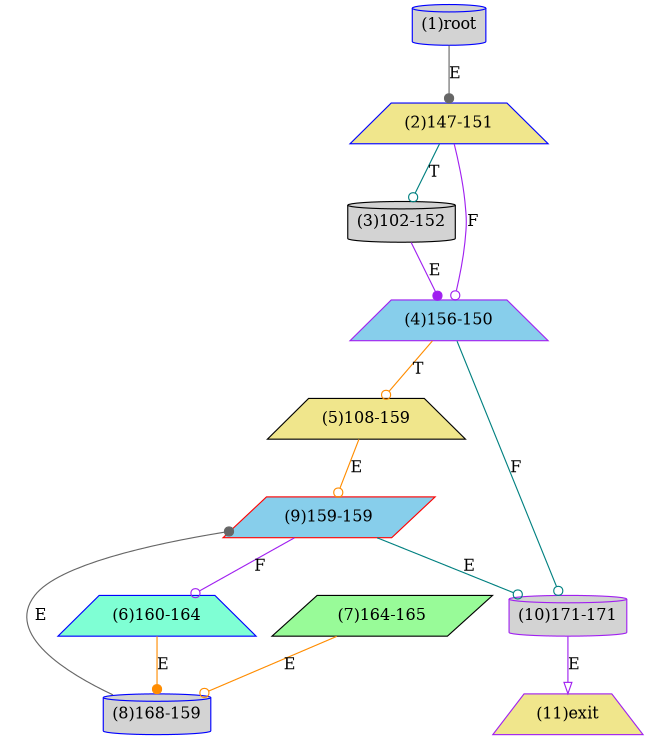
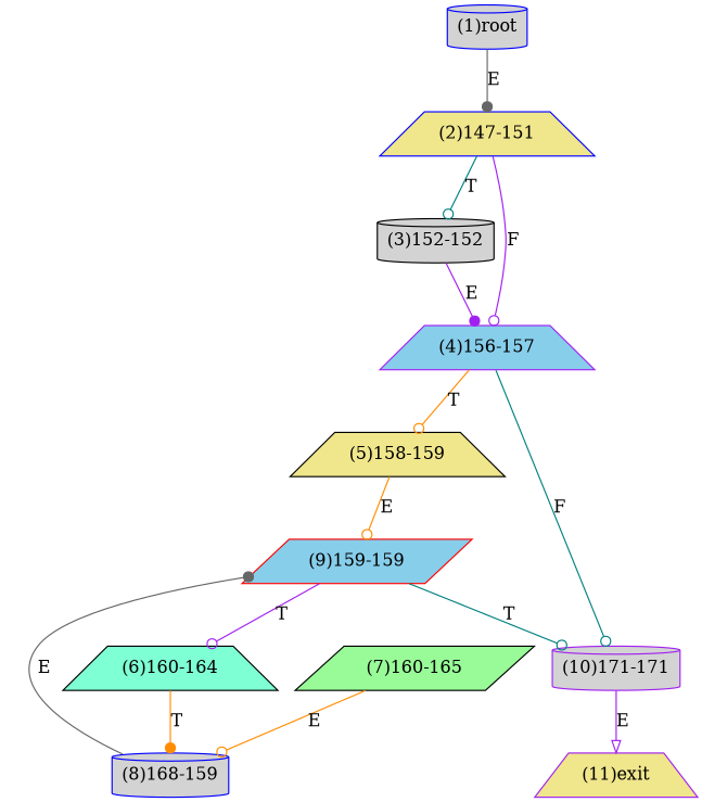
  digraph {
    node [color=blue fillcolor=lightgrey shape=trapezium style=filled]
    edge [arrowhead=odot color=purple]
    n1 [label="(1)root" shape=cylinder]
    n2 [fillcolor=khaki label="(2)147-151"]
-   n3 [color=black label="(3)102-152" shape=cylinder]
-   n4 [color=purple fillcolor=skyblue label="(4)156-150"]
-   n5 [color=black fillcolor=khaki label="(5)108-159"]
+   n3 [color=black label="(3)152-152" shape=cylinder]
+   n4 [color=purple fillcolor=skyblue label="(4)156-157"]
+   n5 [color=black fillcolor=khaki label="(5)158-159"]
    n6 [color=purple label="(10)171-171" shape=cylinder]
    n7 [color=red fillcolor=skyblue label="(9)159-159" shape=parallelogram]
    n8 [color=purple fillcolor=khaki label="(11)exit"]
-   n9 [fillcolor=aquamarine label="(6)160-164"]
+   n9 [color=black fillcolor=aquamarine label="(6)160-164"]
    n10 [label="(8)168-159" shape=cylinder]
-   n11 [color=black fillcolor=palegreen label="(7)164-165" shape=parallelogram]
+   n11 [color=black fillcolor=palegreen label="(7)160-165" shape=parallelogram]
    n1 -> n2 [arrowhead=dot color=gray40 label=E]
    n2 -> n3 [color=teal label=T]
    n2 -> n4 [label=F]
    n3 -> n4 [arrowhead=dot label=E]
    n4 -> n5 [color=darkorange label=T]
    n4 -> n6 [color=teal label=F]
    n5 -> n7 [color=darkorange label=E]
    n6 -> n8 [arrowhead=onormal label=E]
-   n7 -> n6 [color=teal label=E]
-   n7 -> n9 [label=F]
-   n9 -> n10 [arrowhead=dot color=darkorange label=E]
+   n7 -> n6 [color=teal label=T]
+   n7 -> n9 [label=T]
+   n9 -> n10 [arrowhead=dot color=darkorange label=T]
    n10 -> n7 [arrowhead=dot color=gray40 label=E]
    n11 -> n10 [color=darkorange label=E]
  }
